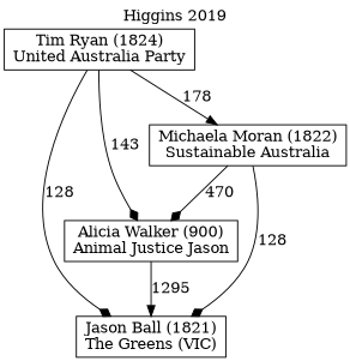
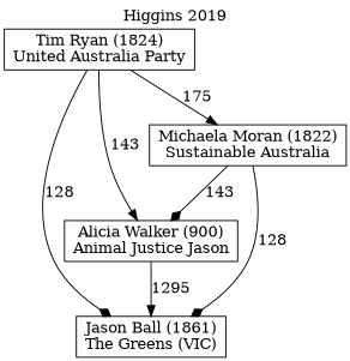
  digraph {
    label="Higgins 2019"
    labelloc=t
    mclimit=10
    node [shape=box]
    edge [arrowhead=normal]
    n1 [label="Alicia Walker (900)\nAnimal Justice Jason"]
-   n2 [label="Jason Ball (1821)\nThe Greens (VIC)"]
+   n2 [label="Jason Ball (1861)\nThe Greens (VIC)"]
    n3 [label="Michaela Moran (1822)\nSustainable Australia"]
    n4 [label="Tim Ryan (1824)\nUnited Australia Party"]
    n1 -> n2 [label=1295]
-   n3 -> n1 [arrowhead=diamond label=470]
+   n3 -> n1 [arrowhead=diamond label=143]
    n3 -> n2 [arrowhead=diamond label=128]
-   n4 -> n1 [arrowhead=diamond label=143]
+   n4 -> n1 [label=143]
    n4 -> n2 [arrowhead=diamond label=128]
-   n4 -> n3 [label=178]
+   n4 -> n3 [label=175]
  }
